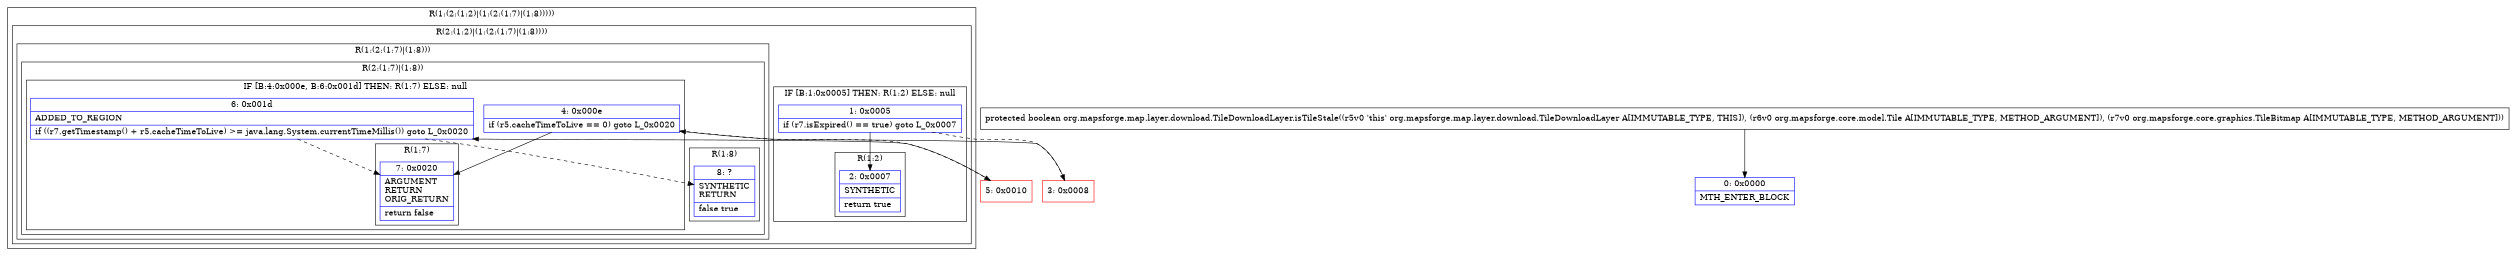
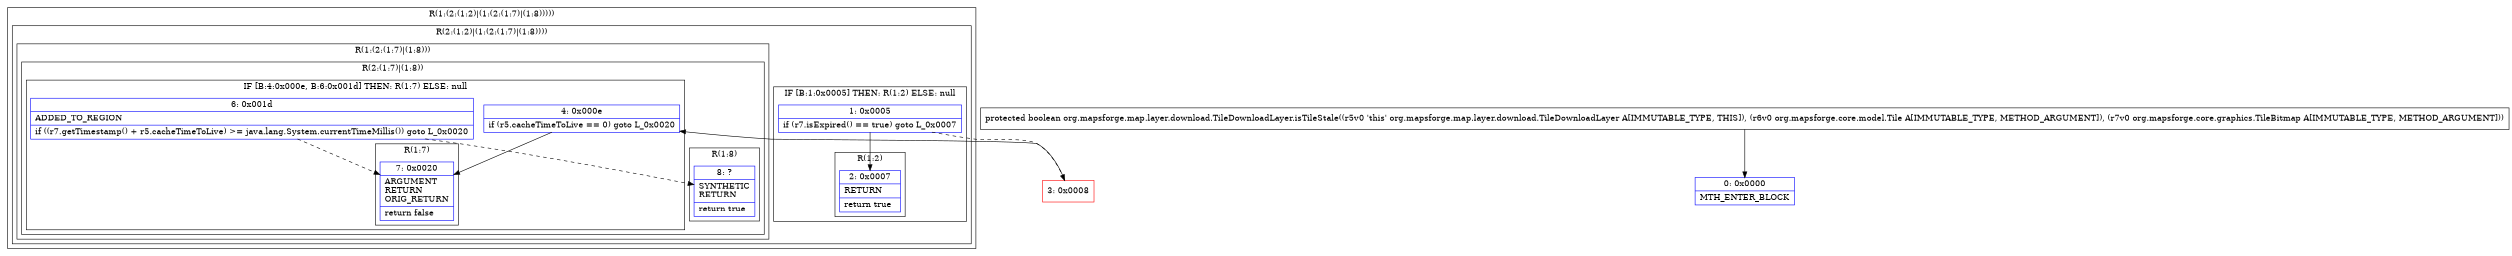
  digraph {
    node [color=blue shape=record]
-   n1 [label="{2\:\ 0x0007|SYNTHETIC\l|return true\l}"]
+   n1 [label="{2\:\ 0x0007|RETURN\l|return true\l}"]
    n2 [label="{1\:\ 0x0005|if (r7.isExpired() == true) goto L_0x0007\l}"]
    n3 [label="{7\:\ 0x0020|ARGUMENT\lRETURN\lORIG_RETURN\l|return false\l}"]
    n4 [label="{4\:\ 0x000e|if (r5.cacheTimeToLive == 0) goto L_0x0020\l}"]
    n5 [label="{6\:\ 0x001d|ADDED_TO_REGION\l|if ((r7.getTimestamp() + r5.cacheTimeToLive) \>= java.lang.System.currentTimeMillis()) goto L_0x0020\l}"]
-   n6 [label="{8\:\ ?|SYNTHETIC\lRETURN\l|false true\l}"]
+   n6 [label="{8\:\ ?|SYNTHETIC\lRETURN\l|return true\l}"]
    n7 [color=red label="{3\:\ 0x0008}"]
-   n8 [color=red label="{5\:\ 0x0010}"]
    n9 [label="{0\:\ 0x0000|MTH_ENTER_BLOCK\l}"]
    n10 [label="{protected boolean org.mapsforge.map.layer.download.TileDownloadLayer.isTileStale((r5v0 'this' org.mapsforge.map.layer.download.TileDownloadLayer A[IMMUTABLE_TYPE, THIS]), (r6v0 org.mapsforge.core.model.Tile A[IMMUTABLE_TYPE, METHOD_ARGUMENT]), (r7v0 org.mapsforge.core.graphics.TileBitmap A[IMMUTABLE_TYPE, METHOD_ARGUMENT])) }" color=""]
    subgraph cluster_1 {
      label="R(1:(2:(1:2)|(1:(2:(1:7)|(1:8)))))"
      subgraph cluster_2 {
        label="R(2:(1:2)|(1:(2:(1:7)|(1:8))))"
        subgraph cluster_3 {
          label="IF [B:1:0x0005] THEN: R(1:2) ELSE: null"
          n2
          subgraph cluster_4 {
            label="R(1:2)"
            n1
          }
        }
        subgraph cluster_5 {
          label="R(1:(2:(1:7)|(1:8)))"
          subgraph cluster_6 {
            label="R(2:(1:7)|(1:8))"
            subgraph cluster_7 {
              label="IF [B:4:0x000e, B:6:0x001d] THEN: R(1:7) ELSE: null"
              n4
              n5
              subgraph cluster_8 {
                label="R(1:7)"
                n3
              }
            }
            subgraph cluster_9 {
              label="R(1:8)"
              n6
            }
          }
        }
      }
    }
    n2 -> n1
    n2 -> n7 [style=dashed]
    n4 -> n3
-   n4 -> n8 [style=dashed]
    n5 -> n3 [style=dashed]
    n5 -> n6 [style=dashed]
    n7 -> n4
-   n8 -> n5
    n10 -> n9
  }
